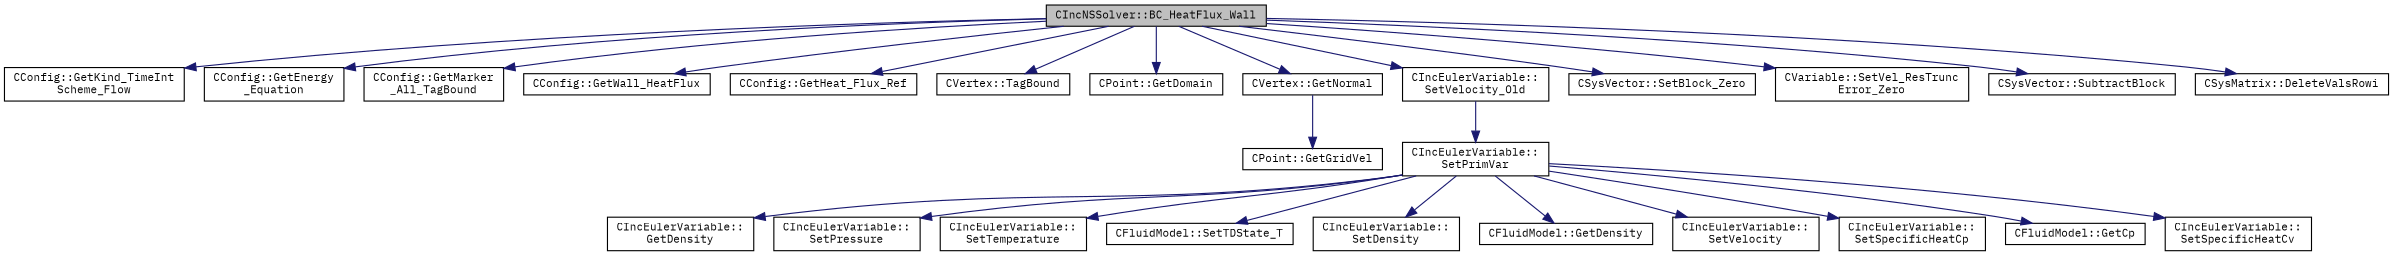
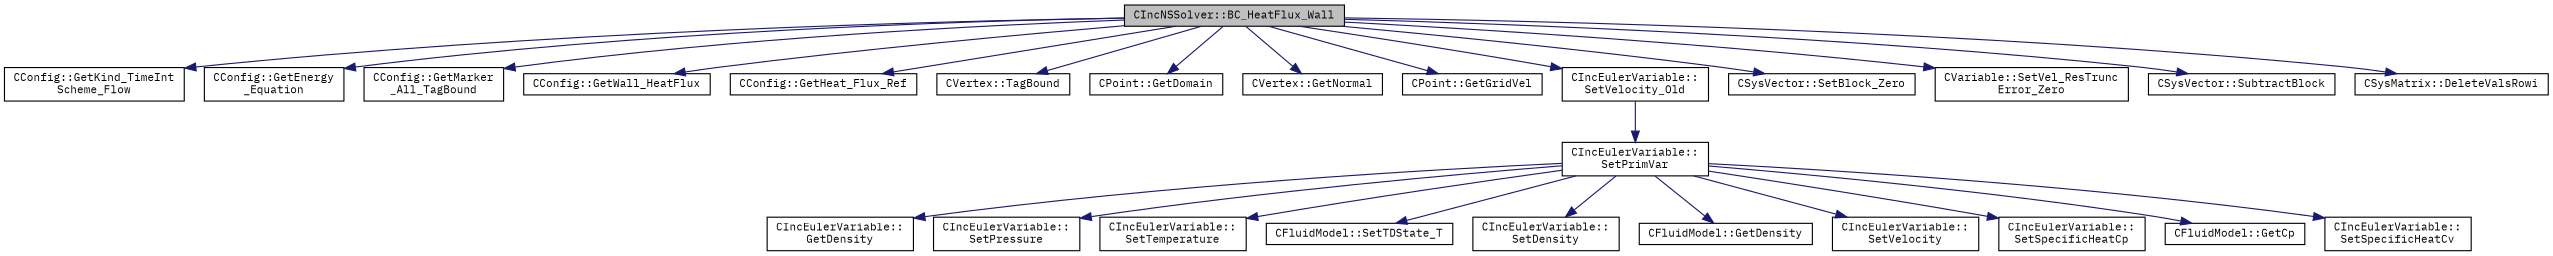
  digraph {
    fontname="IBM Plex Mono"
    rankdir=TB
    node [color=black fillcolor=white fontname="IBM Plex Mono" fontsize=10 shape=record style=filled]
    edge [color=midnightblue fontname="IBM Plex Mono" fontsize=10 labelfontname=Helvetica labelfontsize=10 style=solid]
    n1 [fillcolor=grey75 fontcolor=black height=0.2 label="CIncNSSolver::BC_HeatFlux_Wall" width=0.4]
    n2 [height=0.2 label="CConfig::GetKind_TimeInt\lScheme_Flow" width=0.4]
    n3 [height=0.2 label="CConfig::GetEnergy\l_Equation" width=0.4]
    n4 [height=0.2 label="CConfig::GetMarker\l_All_TagBound" width=0.4]
    n5 [height=0.2 label="CConfig::GetWall_HeatFlux" width=0.4]
    n6 [height=0.2 label="CConfig::GetHeat_Flux_Ref" width=0.4]
    n7 [height=0.2 label="CVertex::TagBound" width=0.4]
    n8 [height=0.2 label="CPoint::GetDomain" width=0.4]
    n9 [height=0.2 label="CVertex::GetNormal" width=0.4]
    n10 [height=0.2 label="CPoint::GetGridVel" width=0.4]
    n11 [height=0.2 label="CIncEulerVariable::\lSetVelocity_Old" width=0.4]
    n12 [height=0.2 label="CSysVector::SetBlock_Zero" width=0.4]
    n13 [height=0.2 label="CVariable::SetVel_ResTrunc\lError_Zero" width=0.4]
    n14 [height=0.2 label="CSysVector::SubtractBlock" width=0.4]
    n15 [height=0.2 label="CSysMatrix::DeleteValsRowi" width=0.4]
    n16 [height=0.2 label="CIncEulerVariable::\lSetPrimVar" width=0.4]
    n17 [height=0.2 label="CIncEulerVariable::\lGetDensity" width=0.4]
    n18 [height=0.2 label="CIncEulerVariable::\lSetPressure" width=0.4]
    n19 [height=0.2 label="CIncEulerVariable::\lSetTemperature" width=0.4]
    n20 [height=0.2 label="CFluidModel::SetTDState_T" width=0.4]
    n21 [height=0.2 label="CIncEulerVariable::\lSetDensity" width=0.4]
    n22 [height=0.2 label="CFluidModel::GetDensity" width=0.4]
    n23 [height=0.2 label="CIncEulerVariable::\lSetVelocity" width=0.4]
    n24 [height=0.2 label="CIncEulerVariable::\lSetSpecificHeatCp" width=0.4]
    n25 [height=0.2 label="CFluidModel::GetCp" width=0.4]
    n26 [height=0.2 label="CIncEulerVariable::\lSetSpecificHeatCv" width=0.4]
    n1 -> n2
    n1 -> n3
    n1 -> n4
    n1 -> n5
    n1 -> n6
    n1 -> n7
    n1 -> n8
    n1 -> n9
-   n9 -> n10
+   n1 -> n10
    n1 -> n11
    n1 -> n12
    n1 -> n13
    n1 -> n14
    n1 -> n15
    n11 -> n16
    n16 -> n17
    n16 -> n18
    n16 -> n19
    n16 -> n20
    n16 -> n21
    n16 -> n22
    n16 -> n23
    n16 -> n24
    n16 -> n25
    n16 -> n26
  }
